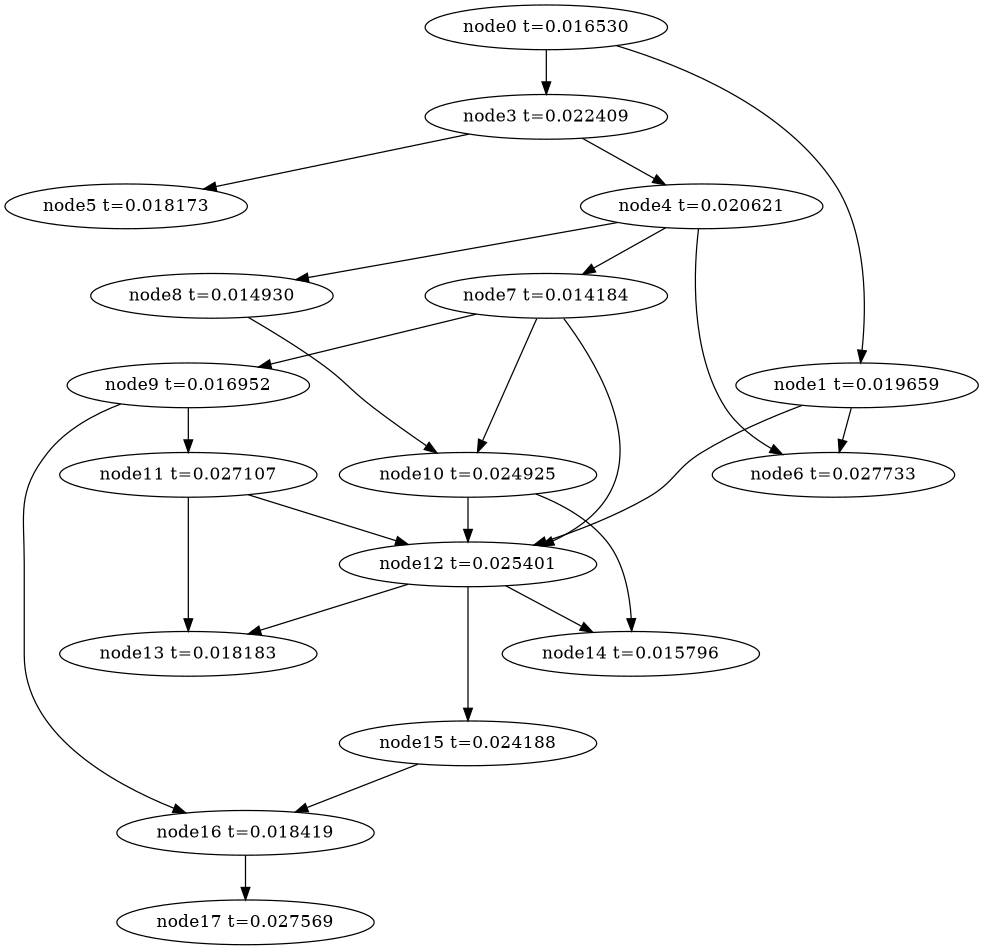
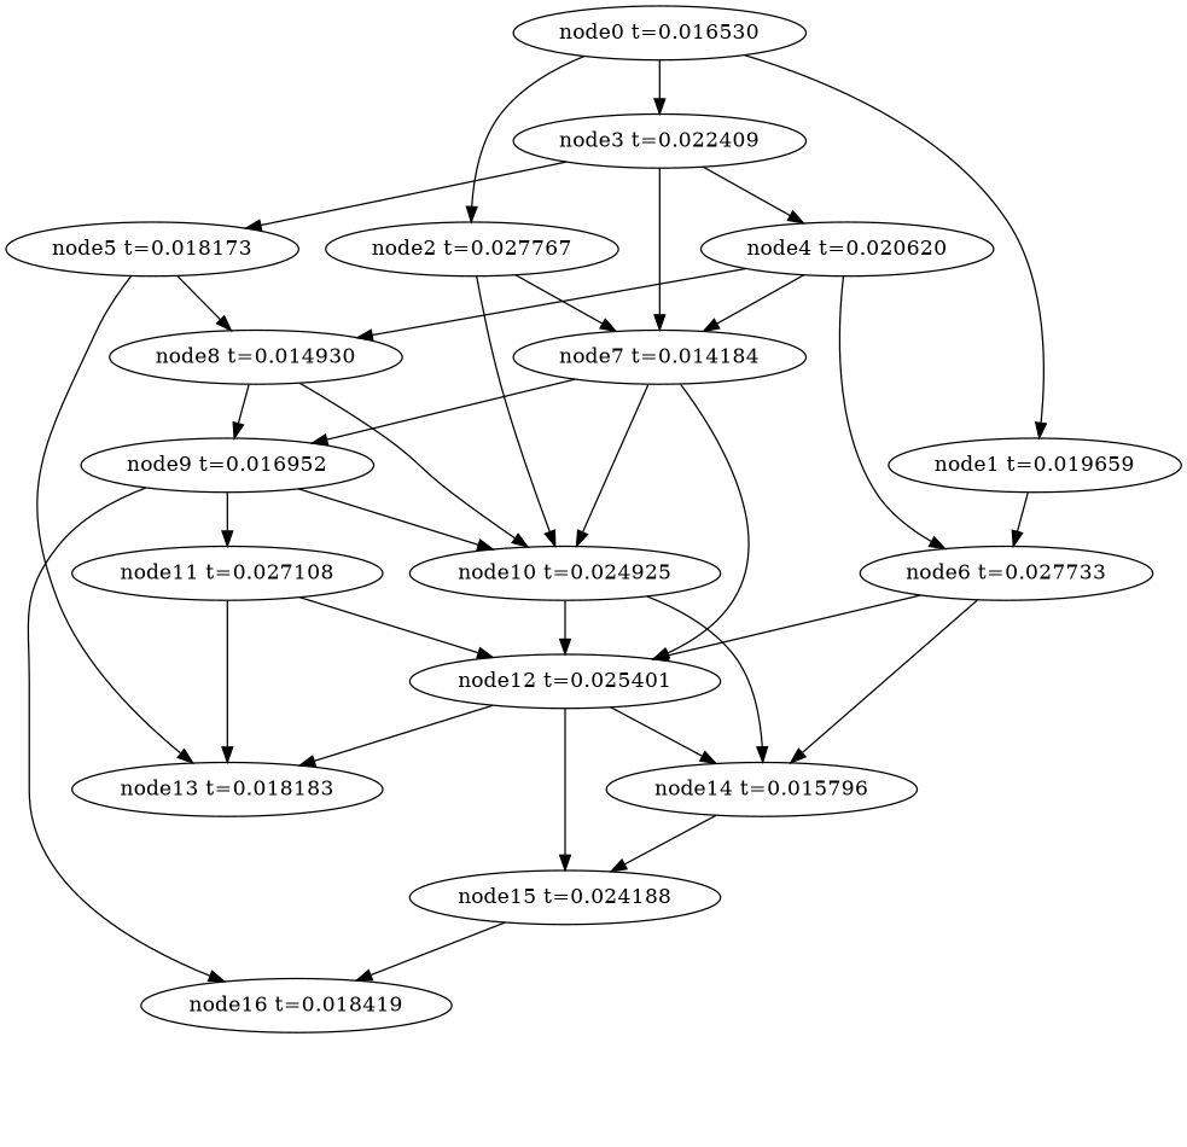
  digraph {
-   n1 [label="node17 t=0.027569"]
    n2 [label="node16 t=0.018419"]
    n3 [label="node15 t=0.024188"]
    n4 [label="node14 t=0.015796"]
    n5 [label="node13 t=0.018183"]
    n6 [label="node12 t=0.025401"]
-   n7 [label="node11 t=0.027107"]
+   n7 [label="node11 t=0.027108"]
    n8 [label="node10 t=0.024925"]
    n9 [label="node9 t=0.016952"]
    n10 [label="node8 t=0.014930"]
    n11 [label="node7 t=0.014184"]
    n12 [label="node6 t=0.027733"]
    n13 [label="node5 t=0.018173"]
-   n14 [label="node4 t=0.020621"]
+   n14 [label="node4 t=0.020620"]
    n15 [label="node3 t=0.022409"]
+   n16 [label="node2 t=0.027767"]
    n17 [label="node1 t=0.019659"]
    n18 [label="node0 t=0.016530"]
-   n2 -> n1
    n3 -> n2
+   n4 -> n3
    n6 -> n3
    n6 -> n4
    n6 -> n5
    n7 -> n5
    n7 -> n6
    n8 -> n4
    n8 -> n6
    n9 -> n2
    n9 -> n7
+   n9 -> n8
    n10 -> n8
+   n10 -> n9
    n11 -> n6
    n11 -> n8
    n11 -> n9
-   n17 -> n6
+   n12 -> n4
+   n12 -> n6
+   n13 -> n5
+   n13 -> n10
    n14 -> n10
    n14 -> n11
    n14 -> n12
+   n15 -> n11
    n15 -> n13
    n15 -> n14
+   n16 -> n8
+   n16 -> n11
    n17 -> n12
    n18 -> n15
+   n18 -> n16
    n18 -> n17
  }
